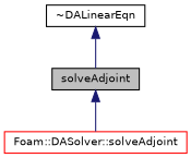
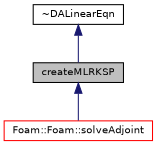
  digraph {
    rankdir=TB
    node [color=black fontname=Helvetica fontsize=10 shape=record]
    edge [color=midnightblue dir=back fontname=Helvetica fontsize=10 labelfontname=Helvetica labelfontsize=10 style=solid]
-   n1 [fillcolor=grey75 fontcolor=black height=0.2 label=solveAdjoint style=filled width=0.4]
-   n2 [color=red height=0.2 label="Foam::DASolver::solveAdjoint" width=0.4]
+   n1 [fillcolor=grey75 fontcolor=black height=0.2 label=createMLRKSP style=filled width=0.4]
+   n2 [color=red height=0.2 label="Foam::Foam::solveAdjoint" width=0.4]
    n3 [height=0.2 label="~DALinearEqn" width=0.4]
    n1 -> n2
    n3 -> n1
  }
